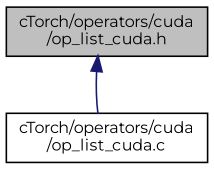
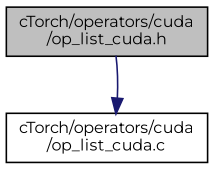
  digraph {
    fontname=Montserrat
    node [color=black fontname=Montserrat fontsize=10 shape=record style=filled]
    n1 [fillcolor=grey75 fontcolor=black height=0.2 label="cTorch/operators/cuda\l/op_list_cuda.h" width=0.4]
    n2 [fillcolor=white height=0.2 label="cTorch/operators/cuda\l/op_list_cuda.c" width=0.4]
-   n1 -> n2 [color=midnightblue dir=back fontname=Montserrat fontsize=10 labelfontname=Helvetica labelfontsize=10 style=solid]
+   n2 -> n1 [color=midnightblue dir=back fontname=Montserrat fontsize=10 labelfontname=Helvetica labelfontsize=10 style=solid]
  }
